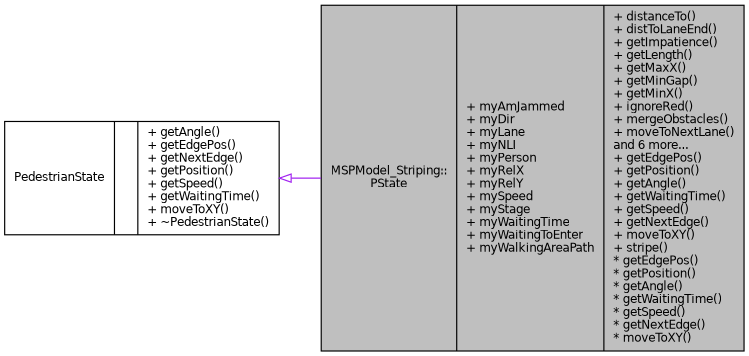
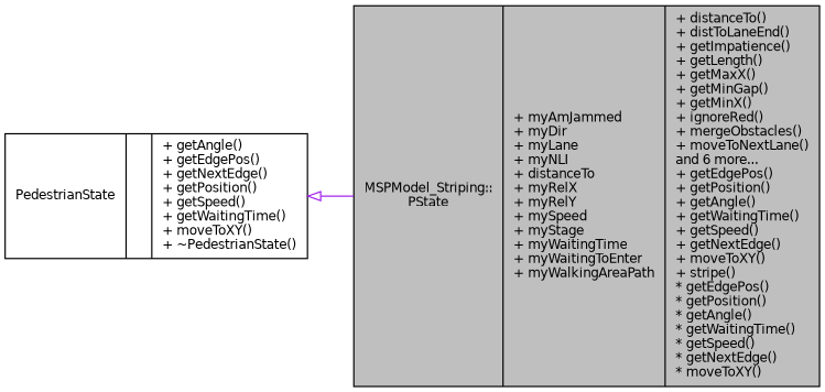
  digraph {
    rankdir=LR
    node [color=black fontname=Helvetica fontsize=10 shape=record style=filled]
-   n1 [fillcolor=grey75 fontcolor=black height=0.2 label="{MSPModel_Striping::\lPState\n|+ myAmJammed\l+ myDir\l+ myLane\l+ myNLI\l+ myPerson\l+ myRelX\l+ myRelY\l+ mySpeed\l+ myStage\l+ myWaitingTime\l+ myWaitingToEnter\l+ myWalkingAreaPath\l|+ distanceTo()\l+ distToLaneEnd()\l+ getImpatience()\l+ getLength()\l+ getMaxX()\l+ getMinGap()\l+ getMinX()\l+ ignoreRed()\l+ mergeObstacles()\l+ moveToNextLane()\land 6 more...\l+ getEdgePos()\l+ getPosition()\l+ getAngle()\l+ getWaitingTime()\l+ getSpeed()\l+ getNextEdge()\l+ moveToXY()\l+ stripe()\l* getEdgePos()\l* getPosition()\l* getAngle()\l* getWaitingTime()\l* getSpeed()\l* getNextEdge()\l* moveToXY()\l}" width=0.4]
+   n1 [fillcolor=grey75 fontcolor=black height=0.2 label="{MSPModel_Striping::\lPState\n|+ myAmJammed\l+ myDir\l+ myLane\l+ myNLI\l+ distanceTo\l+ myRelX\l+ myRelY\l+ mySpeed\l+ myStage\l+ myWaitingTime\l+ myWaitingToEnter\l+ myWalkingAreaPath\l|+ distanceTo()\l+ distToLaneEnd()\l+ getImpatience()\l+ getLength()\l+ getMaxX()\l+ getMinGap()\l+ getMinX()\l+ ignoreRed()\l+ mergeObstacles()\l+ moveToNextLane()\land 6 more...\l+ getEdgePos()\l+ getPosition()\l+ getAngle()\l+ getWaitingTime()\l+ getSpeed()\l+ getNextEdge()\l+ moveToXY()\l+ stripe()\l* getEdgePos()\l* getPosition()\l* getAngle()\l* getWaitingTime()\l* getSpeed()\l* getNextEdge()\l* moveToXY()\l}" width=0.4]
    n2 [fillcolor=white height=0.2 label="{PedestrianState\n||+ getAngle()\l+ getEdgePos()\l+ getNextEdge()\l+ getPosition()\l+ getSpeed()\l+ getWaitingTime()\l+ moveToXY()\l+ ~PedestrianState()\l}" width=0.4]
    n2 -> n1 [arrowtail=onormal color=purple dir=back fontname=Helvetica fontsize=10 labelfontname=Helvetica labelfontsize=10 style=solid]
  }
